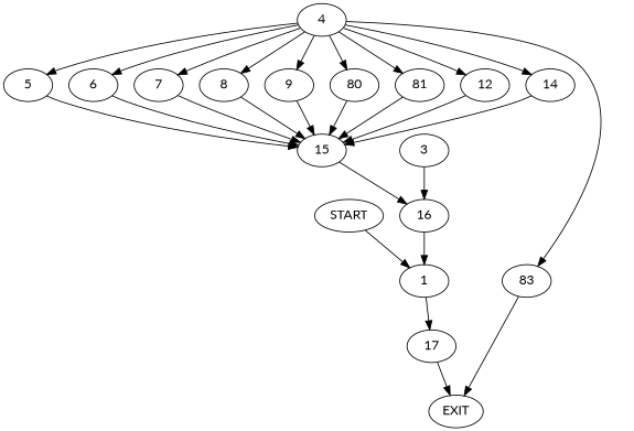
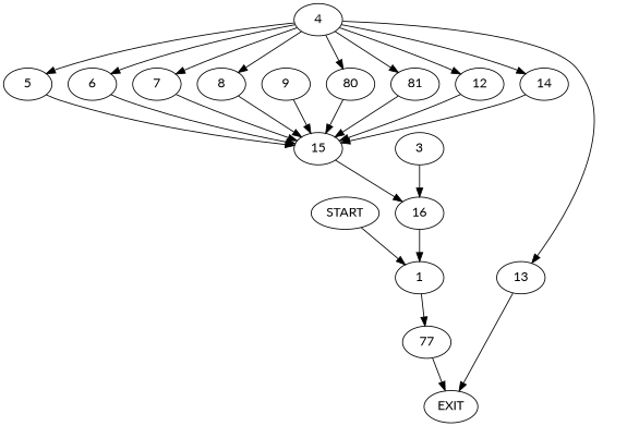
  digraph {
    fontname=Lato
    node [fontname=Lato]
    edge [fontname=Lato]
    n1 [label=START]
    1
-   17
+   17 [label=77]
    n4 [label=EXIT]
    3
    16
    4
    5
    6
    7
    8
    9
    n13 [label=80]
    n14 [label=81]
    12
-   13 [label=83]
+   13
    14
    15
    n1 -> 1
    1 -> 17
    17 -> n4
    3 -> 16
    16 -> 1
    4 -> 5
    4 -> 6 [tailport=s2]
    4 -> 7 [tailport=s3]
    4 -> 8 [tailport=s4]
-   4 -> 9 [tailport=s5]
    4 -> n13 [tailport=s6]
    4 -> n14 [tailport=s7]
    4 -> 12 [tailport=s8]
    4 -> 13 [tailport=s9]
    4 -> 14
    5 -> 15
    6 -> 15
    7 -> 15
    8 -> 15
    9 -> 15
    n13 -> 15
    n14 -> 15
    12 -> 15
    13 -> n4
    14 -> 15
    15 -> 16
  }
